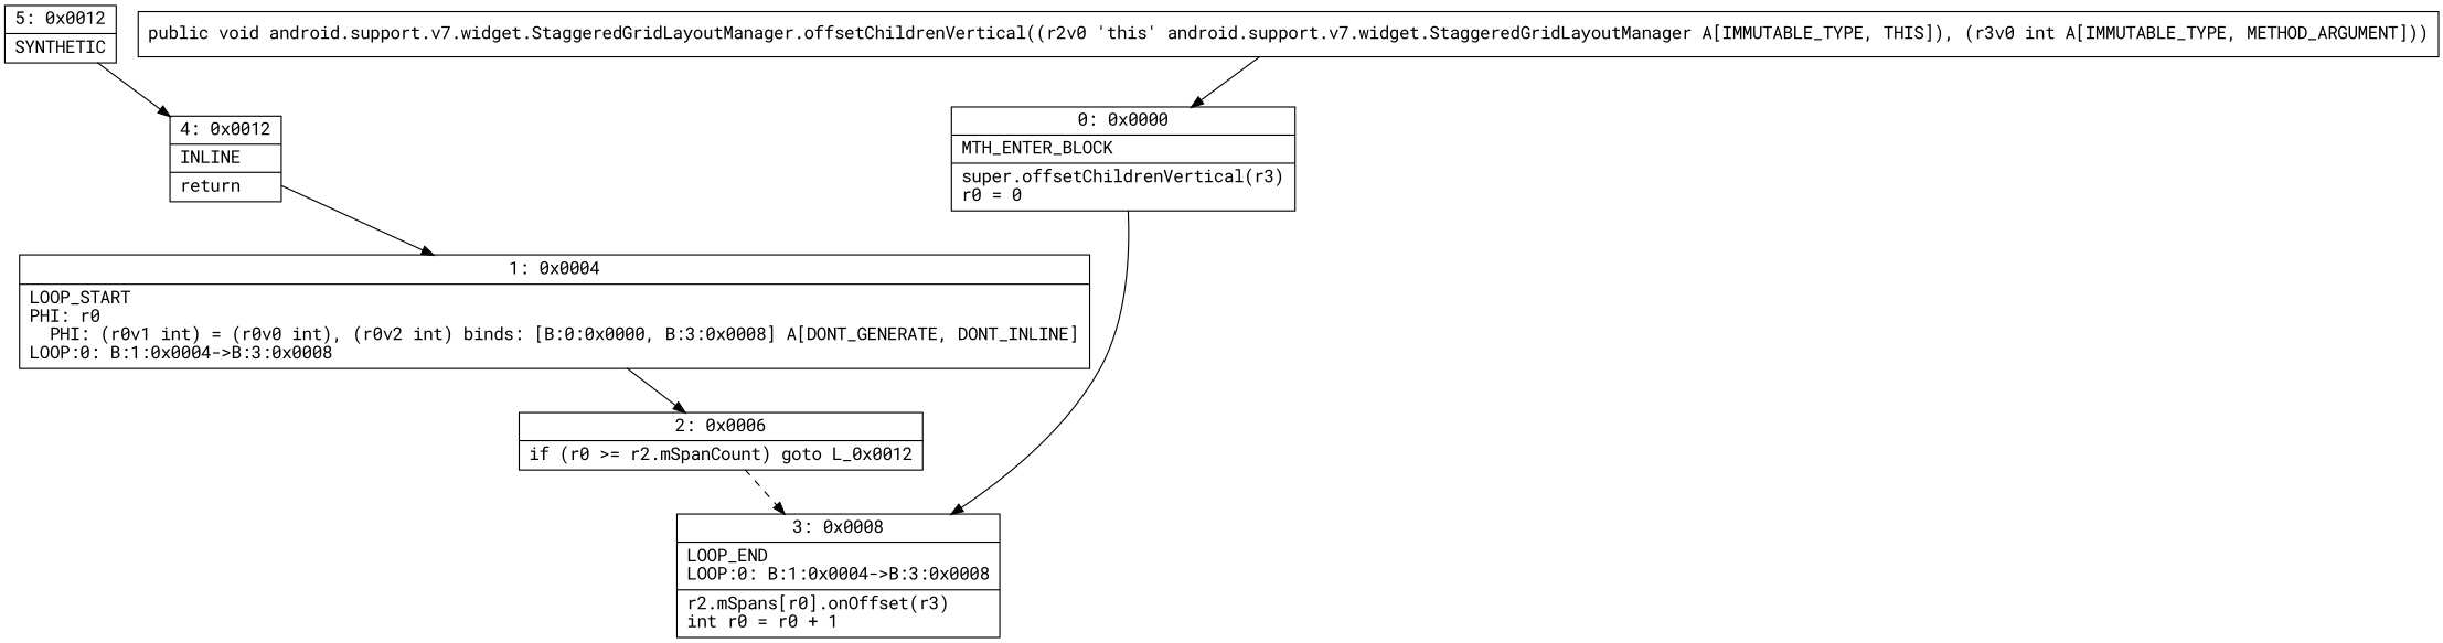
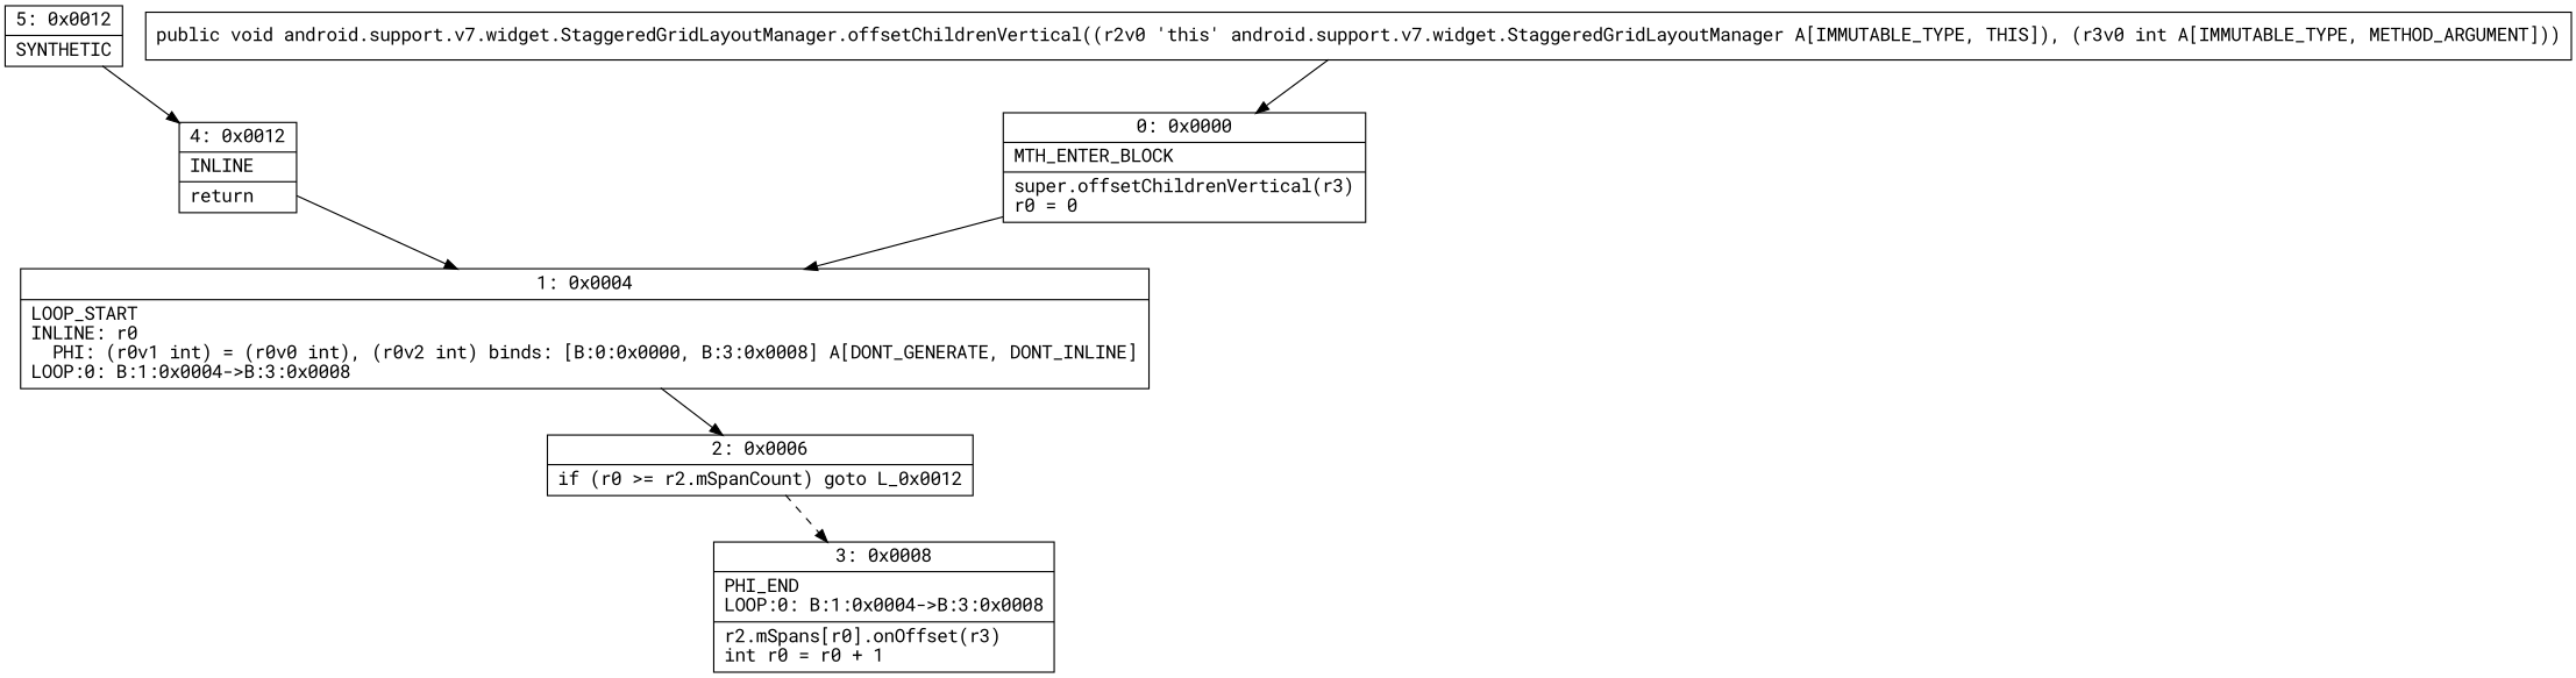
  digraph {
    fontname="Roboto Mono"
    node [fontname="Roboto Mono" shape=record]
    edge [fontname="Roboto Mono"]
    n1 [label="{0\:\ 0x0000|MTH_ENTER_BLOCK\l|super.offsetChildrenVertical(r3)\lr0 = 0\l}"]
-   n2 [label="{1\:\ 0x0004|LOOP_START\lPHI: r0 \l  PHI: (r0v1 int) = (r0v0 int), (r0v2 int) binds: [B:0:0x0000, B:3:0x0008] A[DONT_GENERATE, DONT_INLINE]\lLOOP:0: B:1:0x0004\-\>B:3:0x0008\l}"]
+   n2 [label="{1\:\ 0x0004|LOOP_START\lINLINE: r0 \l  PHI: (r0v1 int) = (r0v0 int), (r0v2 int) binds: [B:0:0x0000, B:3:0x0008] A[DONT_GENERATE, DONT_INLINE]\lLOOP:0: B:1:0x0004\-\>B:3:0x0008\l}"]
    n3 [label="{2\:\ 0x0006|if (r0 \>= r2.mSpanCount) goto L_0x0012\l}"]
-   n4 [label="{3\:\ 0x0008|LOOP_END\lLOOP:0: B:1:0x0004\-\>B:3:0x0008\l|r2.mSpans[r0].onOffset(r3)\lint r0 = r0 + 1\l}"]
+   n4 [label="{3\:\ 0x0008|PHI_END\lLOOP:0: B:1:0x0004\-\>B:3:0x0008\l|r2.mSpans[r0].onOffset(r3)\lint r0 = r0 + 1\l}"]
    n5 [label="{5\:\ 0x0012|SYNTHETIC\l}"]
    n6 [label="{4\:\ 0x0012|INLINE\l|return\l}"]
    n7 [label="{public void android.support.v7.widget.StaggeredGridLayoutManager.offsetChildrenVertical((r2v0 'this' android.support.v7.widget.StaggeredGridLayoutManager A[IMMUTABLE_TYPE, THIS]), (r3v0 int A[IMMUTABLE_TYPE, METHOD_ARGUMENT])) }"]
-   n1 -> n4
+   n1 -> n2
    n2 -> n3
    n3 -> n4 [style=dashed]
    n5 -> n6
    n6 -> n2
    n7 -> n1
  }
